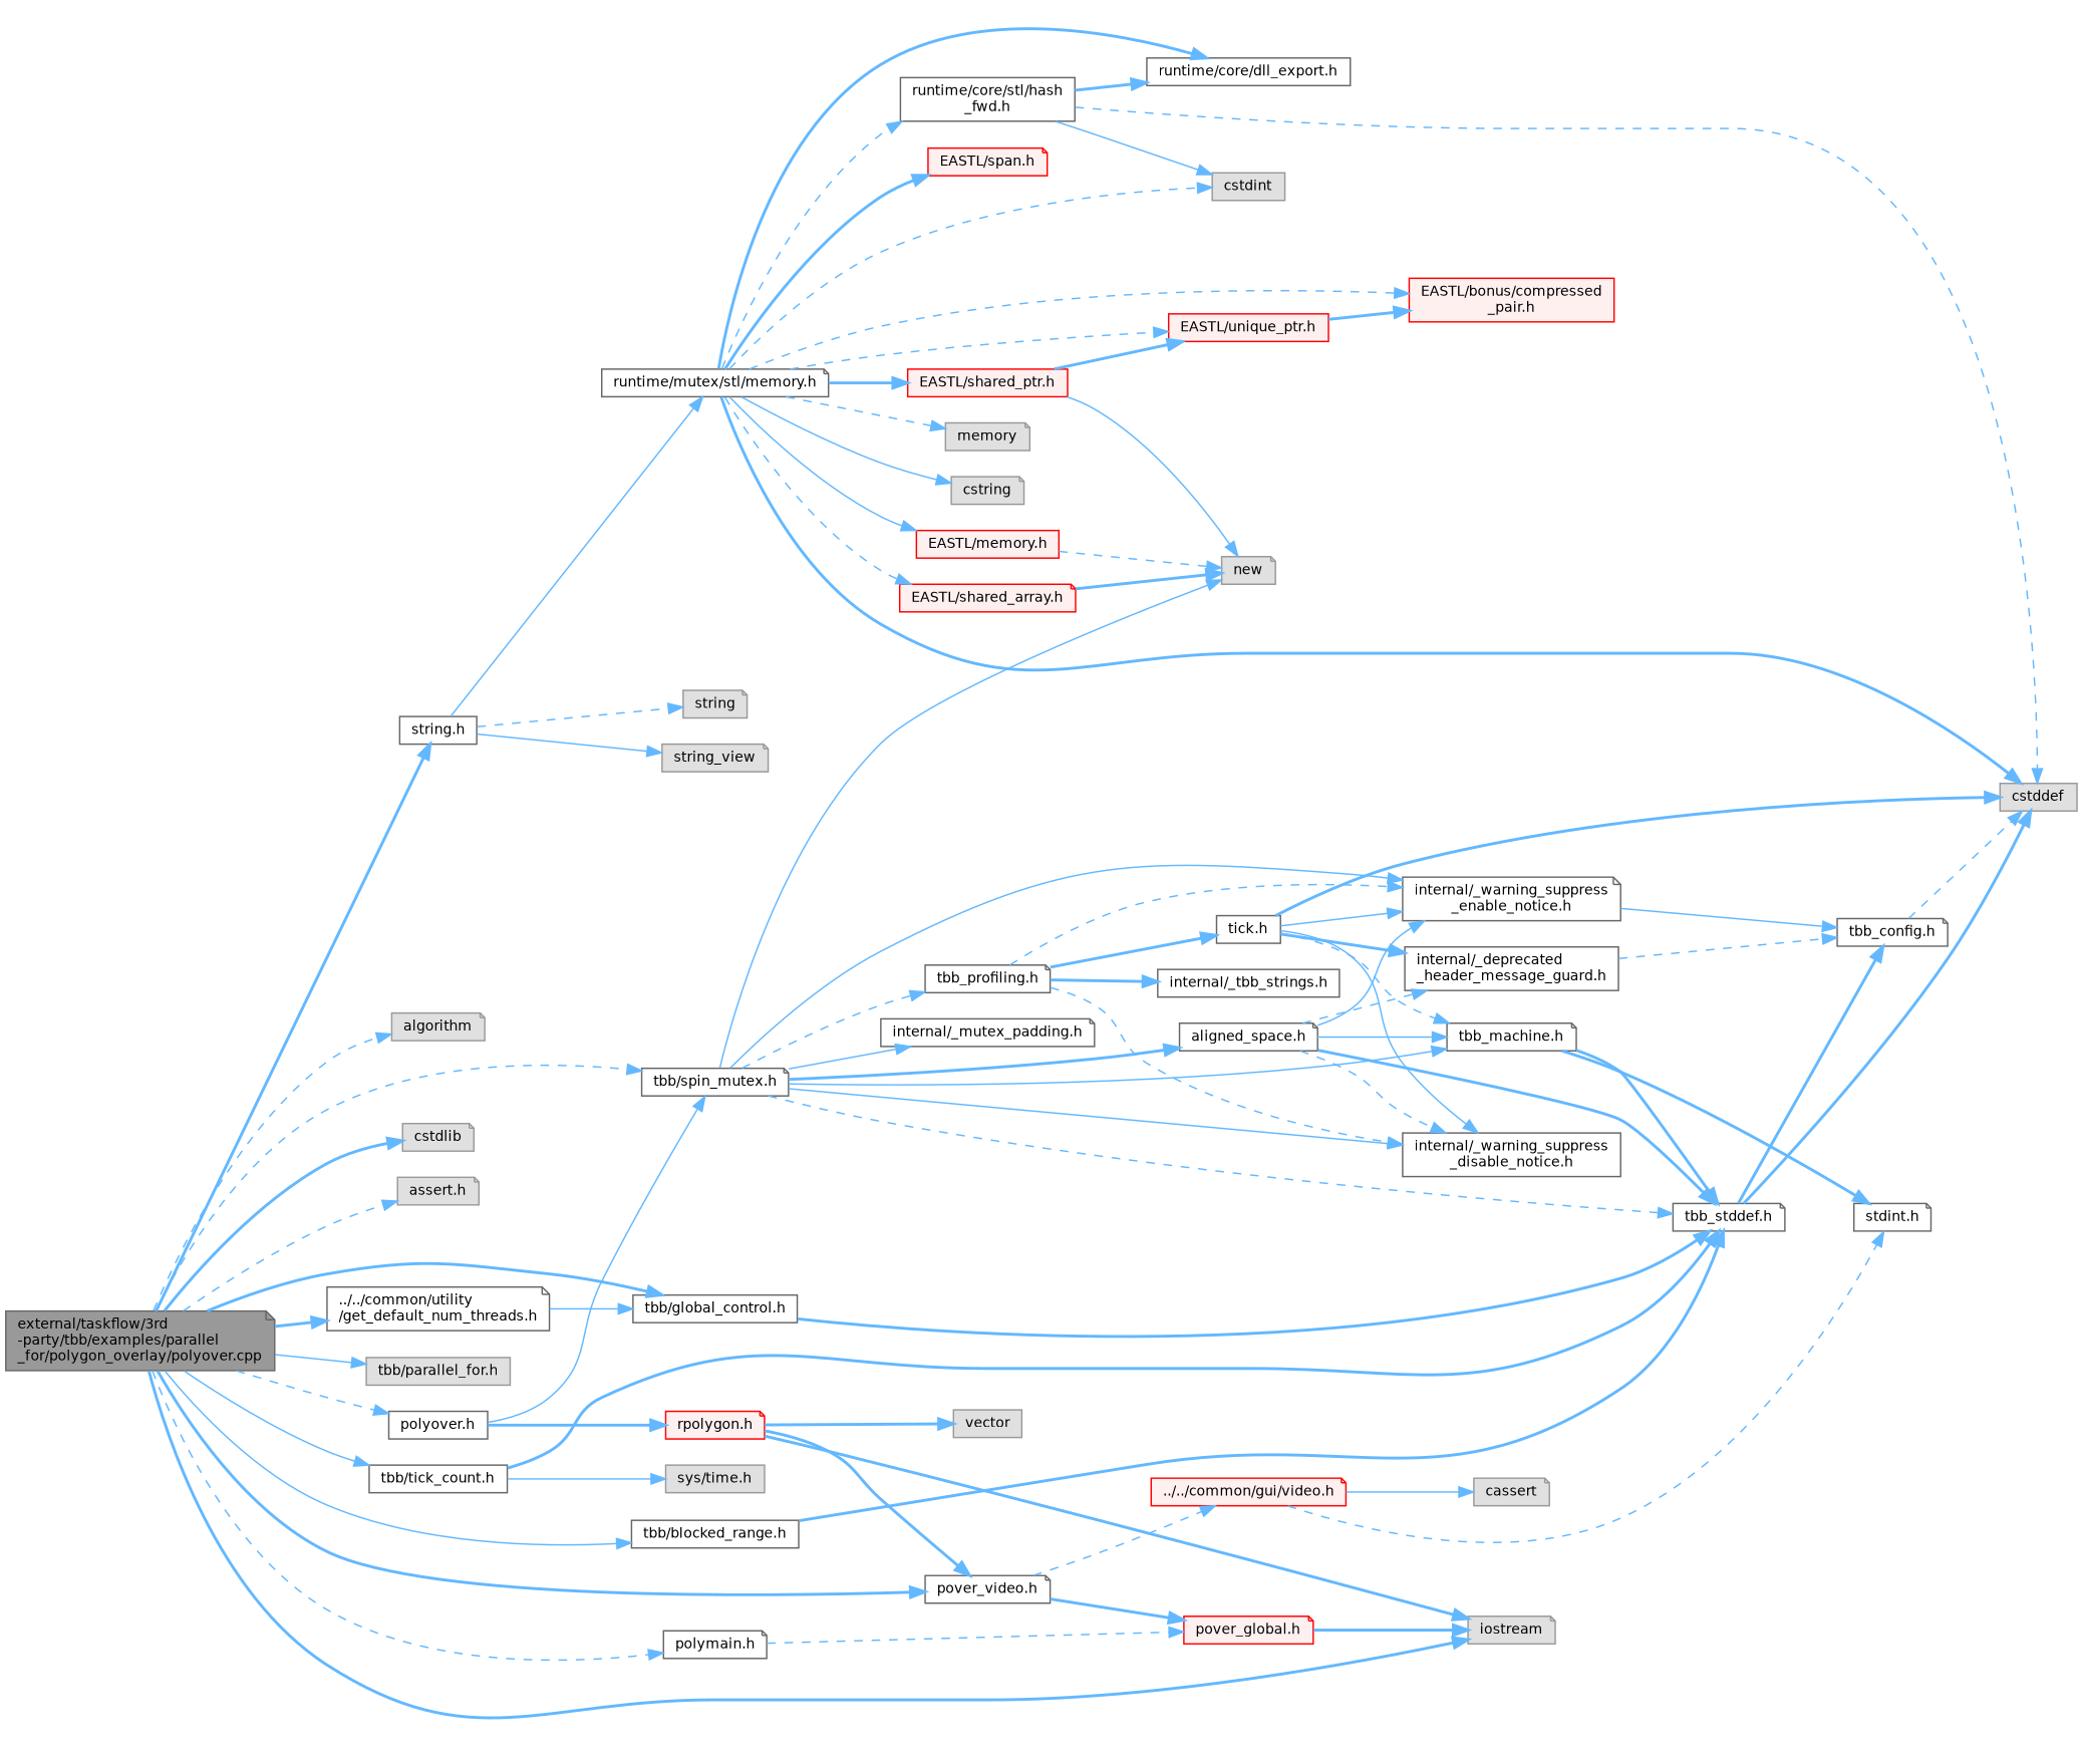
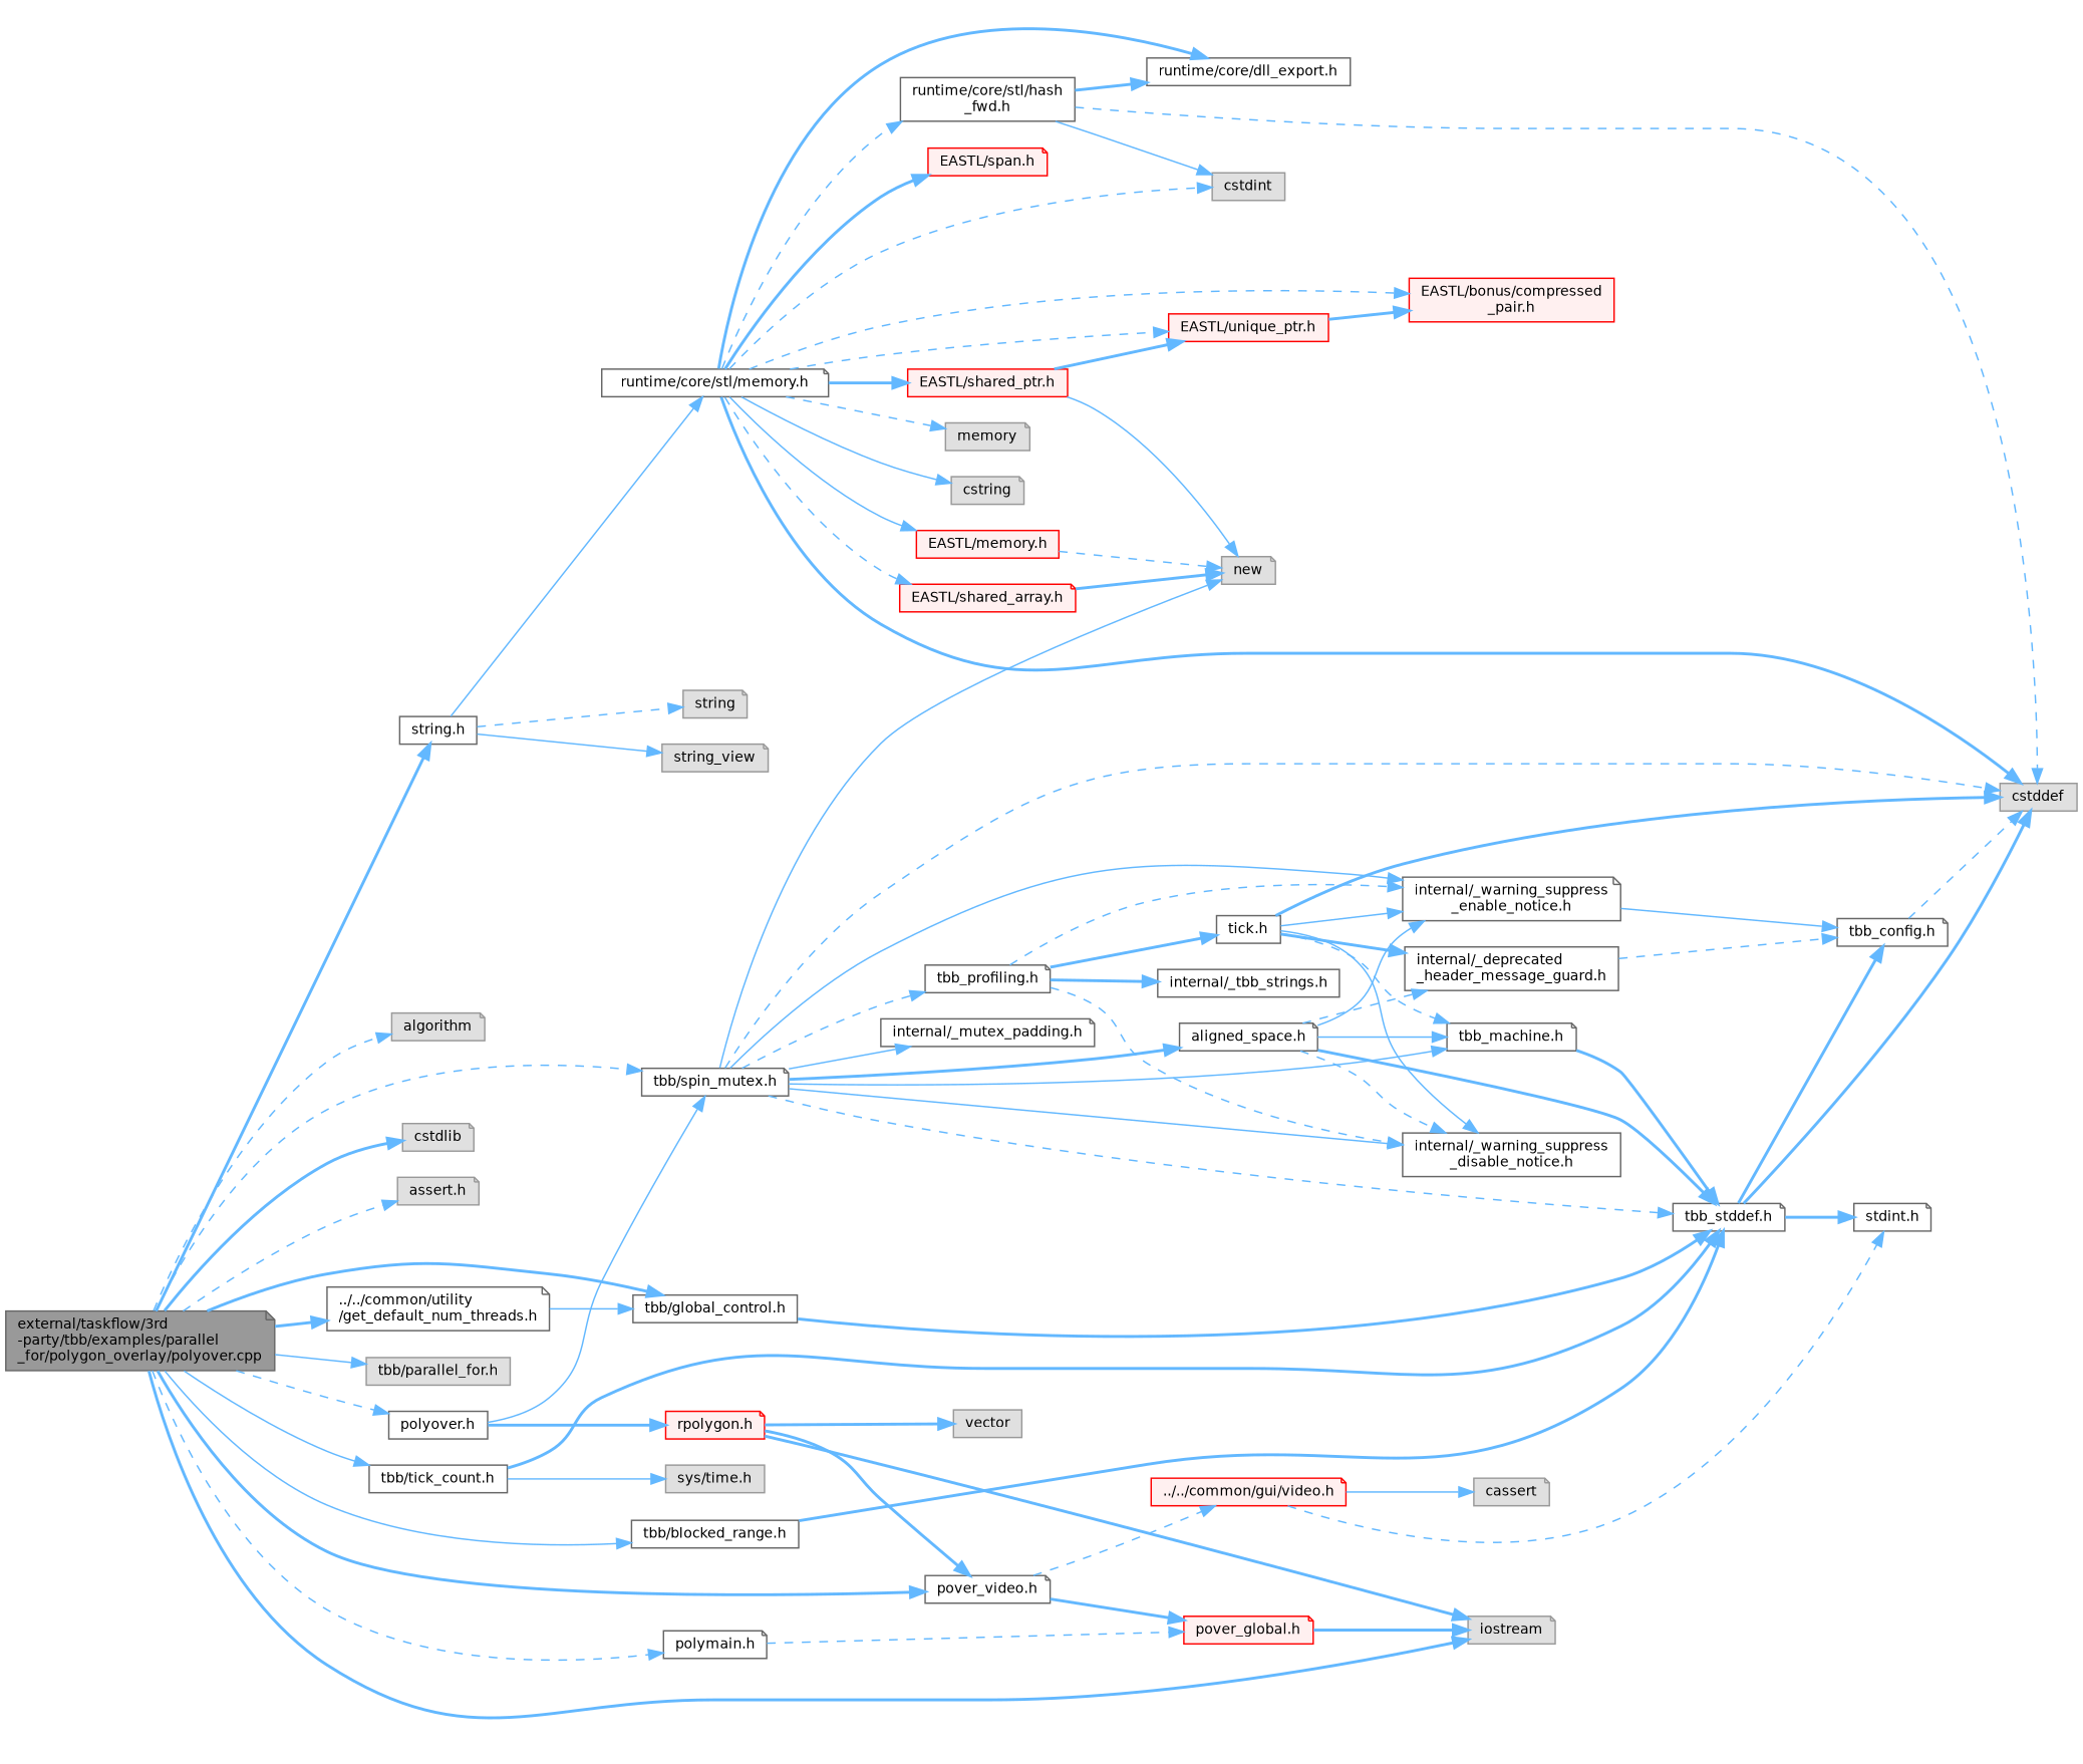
  digraph {
    rankdir=LR
    node [color=grey40 fillcolor=white fontname=Helvetica fontsize=10 shape=note style=filled]
    edge [color=steelblue1 fontname=Helvetica fontsize=10 labelfontname=Helvetica labelfontsize=10 style=bold]
    n1 [color=gray40 fillcolor=grey60 fontcolor=black height=0.2 label="external/taskflow/3rd\l-party/tbb/examples/parallel\l_for/polygon_overlay/polyover.cpp" width=0.4]
    n2 [color=grey60 fillcolor="#E0E0E0" height=0.2 label=iostream width=0.4]
    n3 [color=grey60 fillcolor="#E0E0E0" height=0.2 label=algorithm width=0.4]
    n4 [height=0.2 label="string.h" shape=box width=0.4]
    n5 [color=grey60 fillcolor="#E0E0E0" height=0.2 label=cstdlib width=0.4]
    n6 [color=grey60 fillcolor="#E0E0E0" height=0.2 label="assert.h" width=0.4]
    n7 [height=0.2 label="tbb/tick_count.h" shape=box width=0.4]
    n8 [height=0.2 label="tbb/blocked_range.h" shape=box width=0.4]
    n9 [color=grey60 fillcolor="#E0E0E0" height=0.2 label="tbb/parallel_for.h" shape=box width=0.4]
    n10 [height=0.2 label="tbb/spin_mutex.h" width=0.4]
    n11 [height=0.2 label="tbb/global_control.h" shape=box width=0.4]
    n12 [height=0.2 label="../../common/utility\l/get_default_num_threads.h" width=0.4]
    n13 [height=0.2 label="polyover.h" shape=box width=0.4]
    n14 [height=0.2 label="pover_video.h" width=0.4]
    n15 [height=0.2 label="polymain.h" width=0.4]
    n16 [color=grey60 fillcolor="#E0E0E0" height=0.2 label=string width=0.4]
    n17 [color=grey60 fillcolor="#E0E0E0" height=0.2 label=string_view width=0.4]
-   n18 [height=0.2 label="runtime/mutex/stl/memory.h" width=0.4]
+   n18 [height=0.2 label="runtime/core/stl/memory.h" width=0.4]
    n19 [height=0.2 label="tbb_stddef.h" width=0.4]
    n20 [color=grey60 fillcolor="#E0E0E0" height=0.2 label="sys/time.h" shape=box width=0.4]
    n21 [color=grey60 fillcolor="#E0E0E0" height=0.2 label=cstddef shape=box width=0.4]
    n22 [color=grey60 fillcolor="#E0E0E0" height=0.2 label=new width=0.4]
    n23 [height=0.2 label="internal/_warning_suppress\l_enable_notice.h" width=0.4]
    n24 [height=0.2 label="aligned_space.h" width=0.4]
    n25 [height=0.2 label="tbb_machine.h" width=0.4]
    n26 [height=0.2 label="internal/_warning_suppress\l_disable_notice.h" shape=box width=0.4]
    n27 [height=0.2 label="tbb_profiling.h" width=0.4]
    n28 [height=0.2 label="internal/_mutex_padding.h" width=0.4]
    n29 [color=red fillcolor="#FFF0F0" height=0.2 label="rpolygon.h" width=0.4]
    n30 [color=red fillcolor="#FFF0F0" height=0.2 label="../../common/gui/video.h" width=0.4]
    n31 [color=red fillcolor="#FFF0F0" height=0.2 label="pover_global.h" width=0.4]
    n32 [color=grey60 fillcolor="#E0E0E0" height=0.2 label=cstdint shape=box width=0.4]
    n33 [color=grey60 fillcolor="#E0E0E0" height=0.2 label=memory width=0.4]
    n34 [color=grey60 fillcolor="#E0E0E0" height=0.2 label=cstring width=0.4]
    n35 [color=red fillcolor="#FFF0F0" height=0.2 label="EASTL/memory.h" shape=box width=0.4]
    n36 [color=red fillcolor="#FFF0F0" height=0.2 label="EASTL/shared_array.h" width=0.4]
    n37 [color=red fillcolor="#FFF0F0" height=0.2 label="EASTL/unique_ptr.h" shape=box width=0.4]
    n38 [color=red fillcolor="#FFF0F0" height=0.2 label="EASTL/bonus/compressed\l_pair.h" shape=box width=0.4]
    n39 [color=red fillcolor="#FFF0F0" height=0.2 label="EASTL/shared_ptr.h" shape=box width=0.4]
    n40 [color=red fillcolor="#FFF0F0" height=0.2 label="EASTL/span.h" width=0.4]
    n41 [height=0.2 label="runtime/core/dll_export.h" shape=box width=0.4]
    n42 [height=0.2 label="runtime/core/stl/hash\l_fwd.h" shape=box width=0.4]
    n43 [color=grey60 fillcolor="#E0E0E0" height=0.2 label=cassert width=0.4]
    n44 [height=0.2 label="tbb_config.h" width=0.4]
    n45 [height=0.2 label="stdint.h" width=0.4]
    n46 [height=0.2 label="internal/_deprecated\l_header_message_guard.h" shape=box width=0.4]
    n47 [height=0.2 label="internal/_tbb_strings.h" shape=box width=0.4]
    n48 [height=0.2 label="tick.h" shape=box width=0.4]
    n49 [color=grey60 fillcolor="#E0E0E0" height=0.2 label=vector shape=box width=0.4]
    n1 -> n2
    n1 -> n3 [style=dashed]
    n1 -> n4
    n1 -> n5
    n1 -> n6 [style=dashed]
    n1 -> n7 [style=solid]
    n1 -> n8 [style=solid]
    n1 -> n9 [style=solid]
    n1 -> n10 [style=dashed]
    n1 -> n11
    n1 -> n12
    n1 -> n13 [style=dashed]
    n1 -> n14
    n1 -> n15 [style=dashed]
    n4 -> n16 [style=dashed]
    n4 -> n17 [style=solid]
    n4 -> n18 [style=solid]
    n7 -> n19
    n7 -> n20 [style=solid]
    n8 -> n19
    n10 -> n19 [style=dashed]
+   n10 -> n21 [style=dashed]
    n10 -> n22 [style=solid]
    n10 -> n23 [style=solid]
    n10 -> n24
    n10 -> n25 [style=solid]
    n10 -> n26 [style=solid]
    n10 -> n27 [style=dashed]
    n10 -> n28 [style=solid]
    n11 -> n19
    n12 -> n11 [style=solid]
    n13 -> n10 [style=solid]
    n13 -> n29
    n14 -> n30 [style=dashed]
    n14 -> n31
    n15 -> n31 [style=dashed]
    n18 -> n21
    n18 -> n32 [style=dashed]
    n18 -> n33 [style=dashed]
    n18 -> n34 [style=solid]
    n18 -> n35 [style=solid]
    n18 -> n36 [style=dashed]
    n18 -> n37 [style=dashed]
    n18 -> n38 [style=dashed]
    n18 -> n39
    n18 -> n40
    n18 -> n41
    n18 -> n42 [style=dashed]
    n19 -> n21
    n19 -> n44
-   n25 -> n45
+   n19 -> n45
    n23 -> n44 [style=solid]
    n24 -> n19
    n24 -> n23 [style=solid]
    n24 -> n25 [style=solid]
    n24 -> n26 [style=dashed]
    n24 -> n46 [style=dashed]
    n25 -> n19
    n27 -> n23 [style=dashed]
    n27 -> n26 [style=dashed]
    n27 -> n47
    n27 -> n48
    n29 -> n2
    n29 -> n14
    n29 -> n49
    n30 -> n43 [style=solid]
    n30 -> n45 [style=dashed]
    n31 -> n2
    n35 -> n22 [style=dashed]
    n36 -> n22
    n37 -> n38
    n39 -> n22 [style=solid]
    n39 -> n37
    n42 -> n21 [style=dashed]
    n42 -> n32 [style=solid]
    n42 -> n41
    n44 -> n21 [style=dashed]
    n46 -> n44 [style=dashed]
    n48 -> n21
    n48 -> n23 [style=solid]
    n48 -> n25 [style=dashed]
    n48 -> n26 [style=solid]
    n48 -> n46
  }
